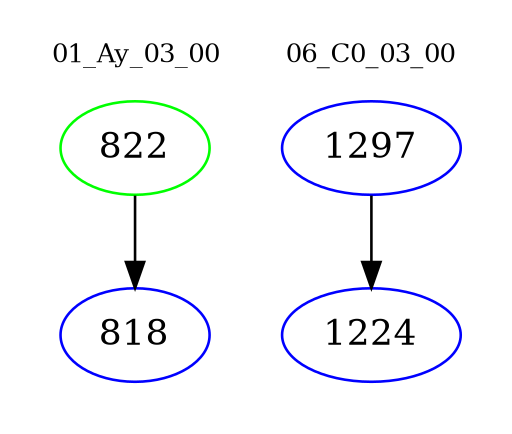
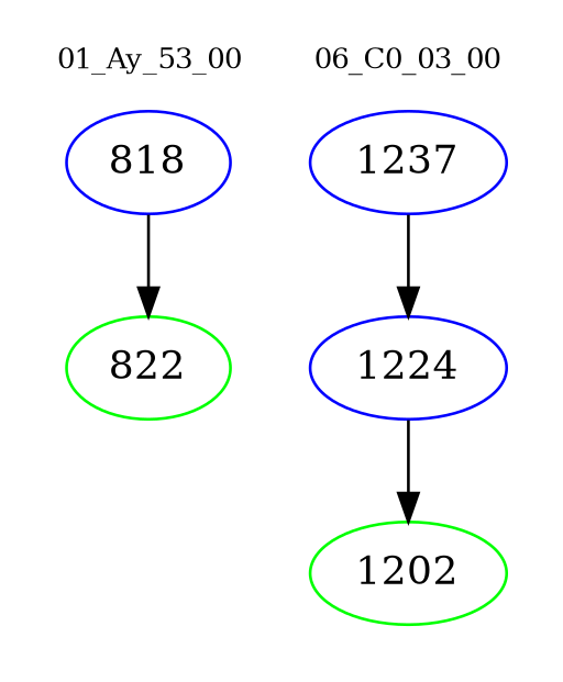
  digraph {
    node [color=blue]
    edge [color=black]
    n1 [label=818]
    n2 [color=green label=822]
    n3 [label=1224]
-   n5 [label=1297]
+   n4 [color=green label=1202]
+   n5 [label=1237]
    subgraph cluster_1 {
      color=white
      fontsize=10
-     label="01_Ay_03_00"
+     label="01_Ay_53_00"
      n1
      n2
    }
    subgraph cluster_2 {
      color=white
      fontsize=10
      label="06_C0_03_00"
      n3
+     n4
      n5
    }
-   n2 -> n1
+   n1 -> n2
+   n3 -> n4
    n5 -> n3
  }
